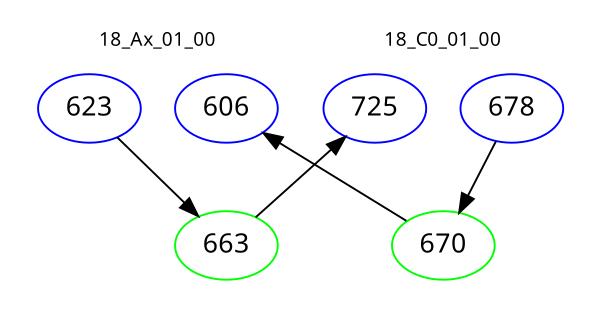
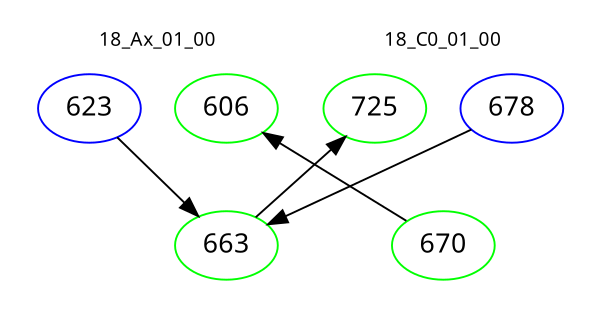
  digraph {
    fontname="Noto Sans"
    node [color=green fontname="Noto Sans"]
    edge [color=black fontname="Noto Sans"]
    n1 [color=blue label=623]
-   n2 [color=blue label=606]
+   n2 [label=606]
    n3 [label=663]
    n4 [color=blue label=678]
    n5 [label=670]
-   n6 [color=blue label=725]
+   n6 [label=725]
    subgraph cluster_1 {
      color=white
      fontsize=10
      label="18_Ax_01_00"
      n1
      n2
      n3
    }
    subgraph cluster_2 {
      color=white
      fontsize=10
      label="18_C0_01_00"
      n4
      n5
      n6
    }
    n1 -> n3
    n3 -> n6
-   n4 -> n5
+   n4 -> n3
    n5 -> n2
  }
